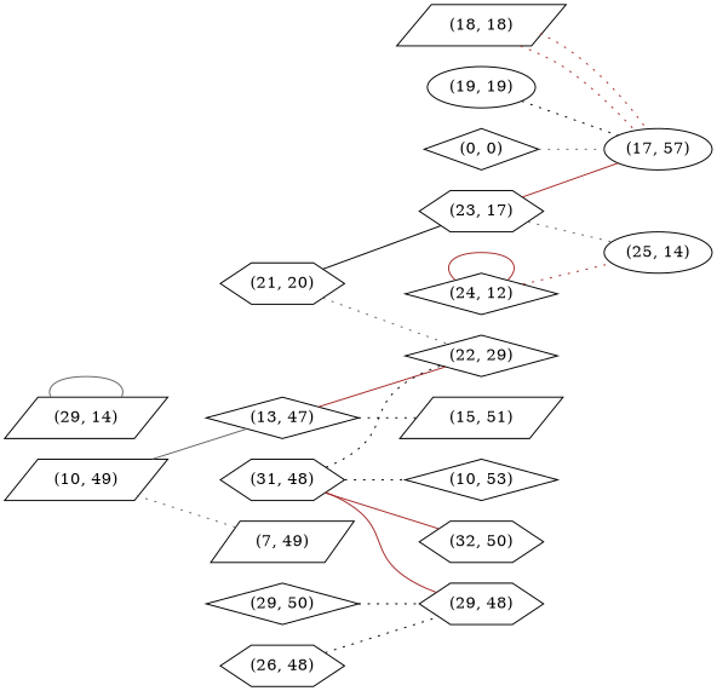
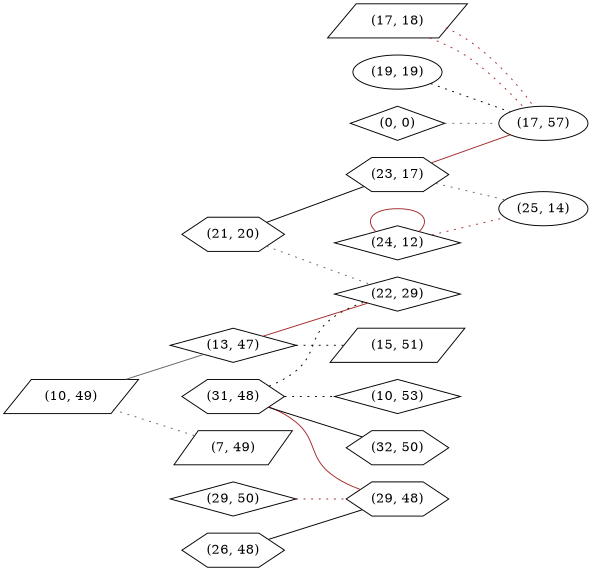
  graph {
    rankdir=LR
    node [shape=hexagon]
    edge [color=black style=dotted weight=1]
-   "(17, 18)" [shape=parallelogram label="(18, 18)"]
+   "(17, 18)" [shape=parallelogram]
    n2 [label="(17, 57)" shape=ellipse]
    "(19, 19)" [shape=ellipse]
    "(21, 20)"
    "(23, 17)"
    "(22, 29)" [shape=diamond]
    "(25, 14)" [shape=ellipse]
    "(0, 0)" [shape=diamond]
    "(29, 50)" [shape=diamond]
    "(29, 48)"
    "(10, 49)" [shape=parallelogram]
    "(13, 47)" [shape=diamond]
    "(7, 49)" [shape=parallelogram]
    "(15, 51)" [shape=parallelogram]
    "(10, 53)" [shape=diamond]
    "(31, 48)"
    "(32, 50)"
    "(24, 12)" [shape=diamond]
    "(26, 48)"
-   "(29, 14)" [shape=parallelogram]
    "(17, 18)" -- n2 [color=brown]
    "(17, 18)" -- n2 [color=brown]
    "(19, 19)" -- n2
    "(21, 20)" -- "(23, 17)" [style=solid]
    "(21, 20)" -- "(22, 29)" [color=gray40]
    "(23, 17)" -- n2 [color=brown style=solid]
    "(23, 17)" -- "(25, 14)" [color=gray40]
    "(0, 0)" -- n2 [color=gray40 weight=4]
-   "(29, 50)" -- "(29, 48)"
+   "(29, 50)" -- "(29, 48)" [color=brown]
    "(10, 49)" -- "(13, 47)" [color=gray40 style=solid]
    "(10, 49)" -- "(7, 49)" [color=gray40]
    "(13, 47)" -- "(22, 29)" [color=brown style=solid]
    "(13, 47)" -- "(15, 51)"
    "(31, 48)" -- "(22, 29)"
    "(31, 48)" -- "(29, 48)" [color=brown style=solid]
    "(31, 48)" -- "(10, 53)"
-   "(31, 48)" -- "(32, 50)" [color=brown style=solid]
+   "(31, 48)" -- "(32, 50)" [style=solid]
    "(24, 12)" -- "(25, 14)" [color=brown]
    "(24, 12)" -- "(24, 12)" [color=brown style=solid weight=2]
-   "(26, 48)" -- "(29, 48)"
-   "(29, 14)" -- "(29, 14)" [color=gray40 style=solid weight=2]
+   "(26, 48)" -- "(29, 48)" [style=solid]
  }
